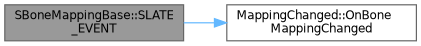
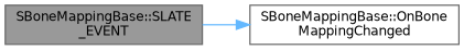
  digraph {
    rankdir=LR
    node [fontname=Helvetica fontsize=10 shape=box style=filled]
    n1 [color=gray40 fillcolor=grey60 fontcolor=black height=0.2 label="SBoneMappingBase::SLATE\l_EVENT" width=0.4]
-   n2 [color=grey40 fillcolor=white height=0.2 label="MappingChanged::OnBone\lMappingChanged" width=0.4]
+   n2 [color=grey40 fillcolor=white height=0.2 label="SBoneMappingBase::OnBone\lMappingChanged" width=0.4]
    n1 -> n2 [color=steelblue1 fontname=Helvetica fontsize=10 labelfontname=Helvetica labelfontsize=10 style=solid]
  }
